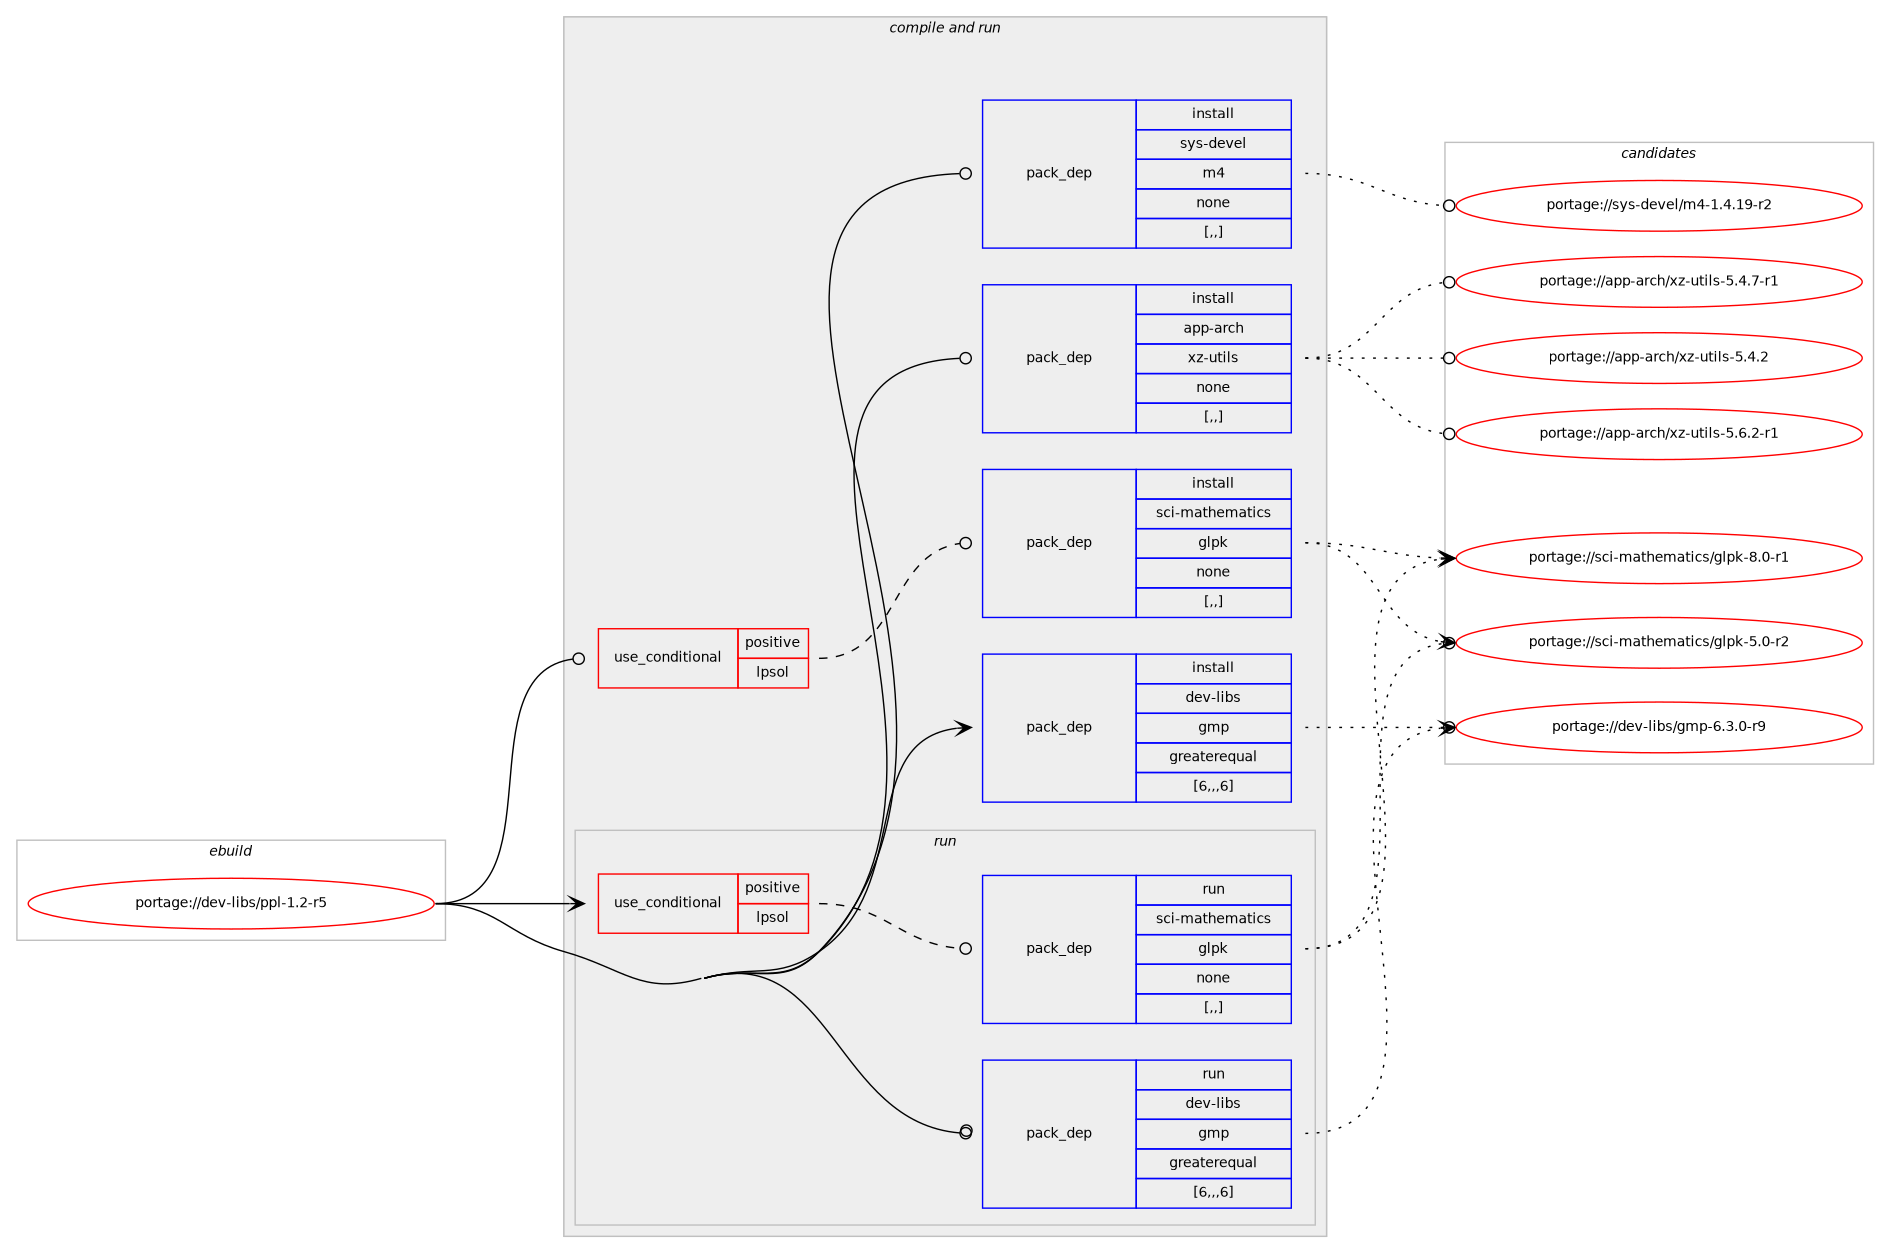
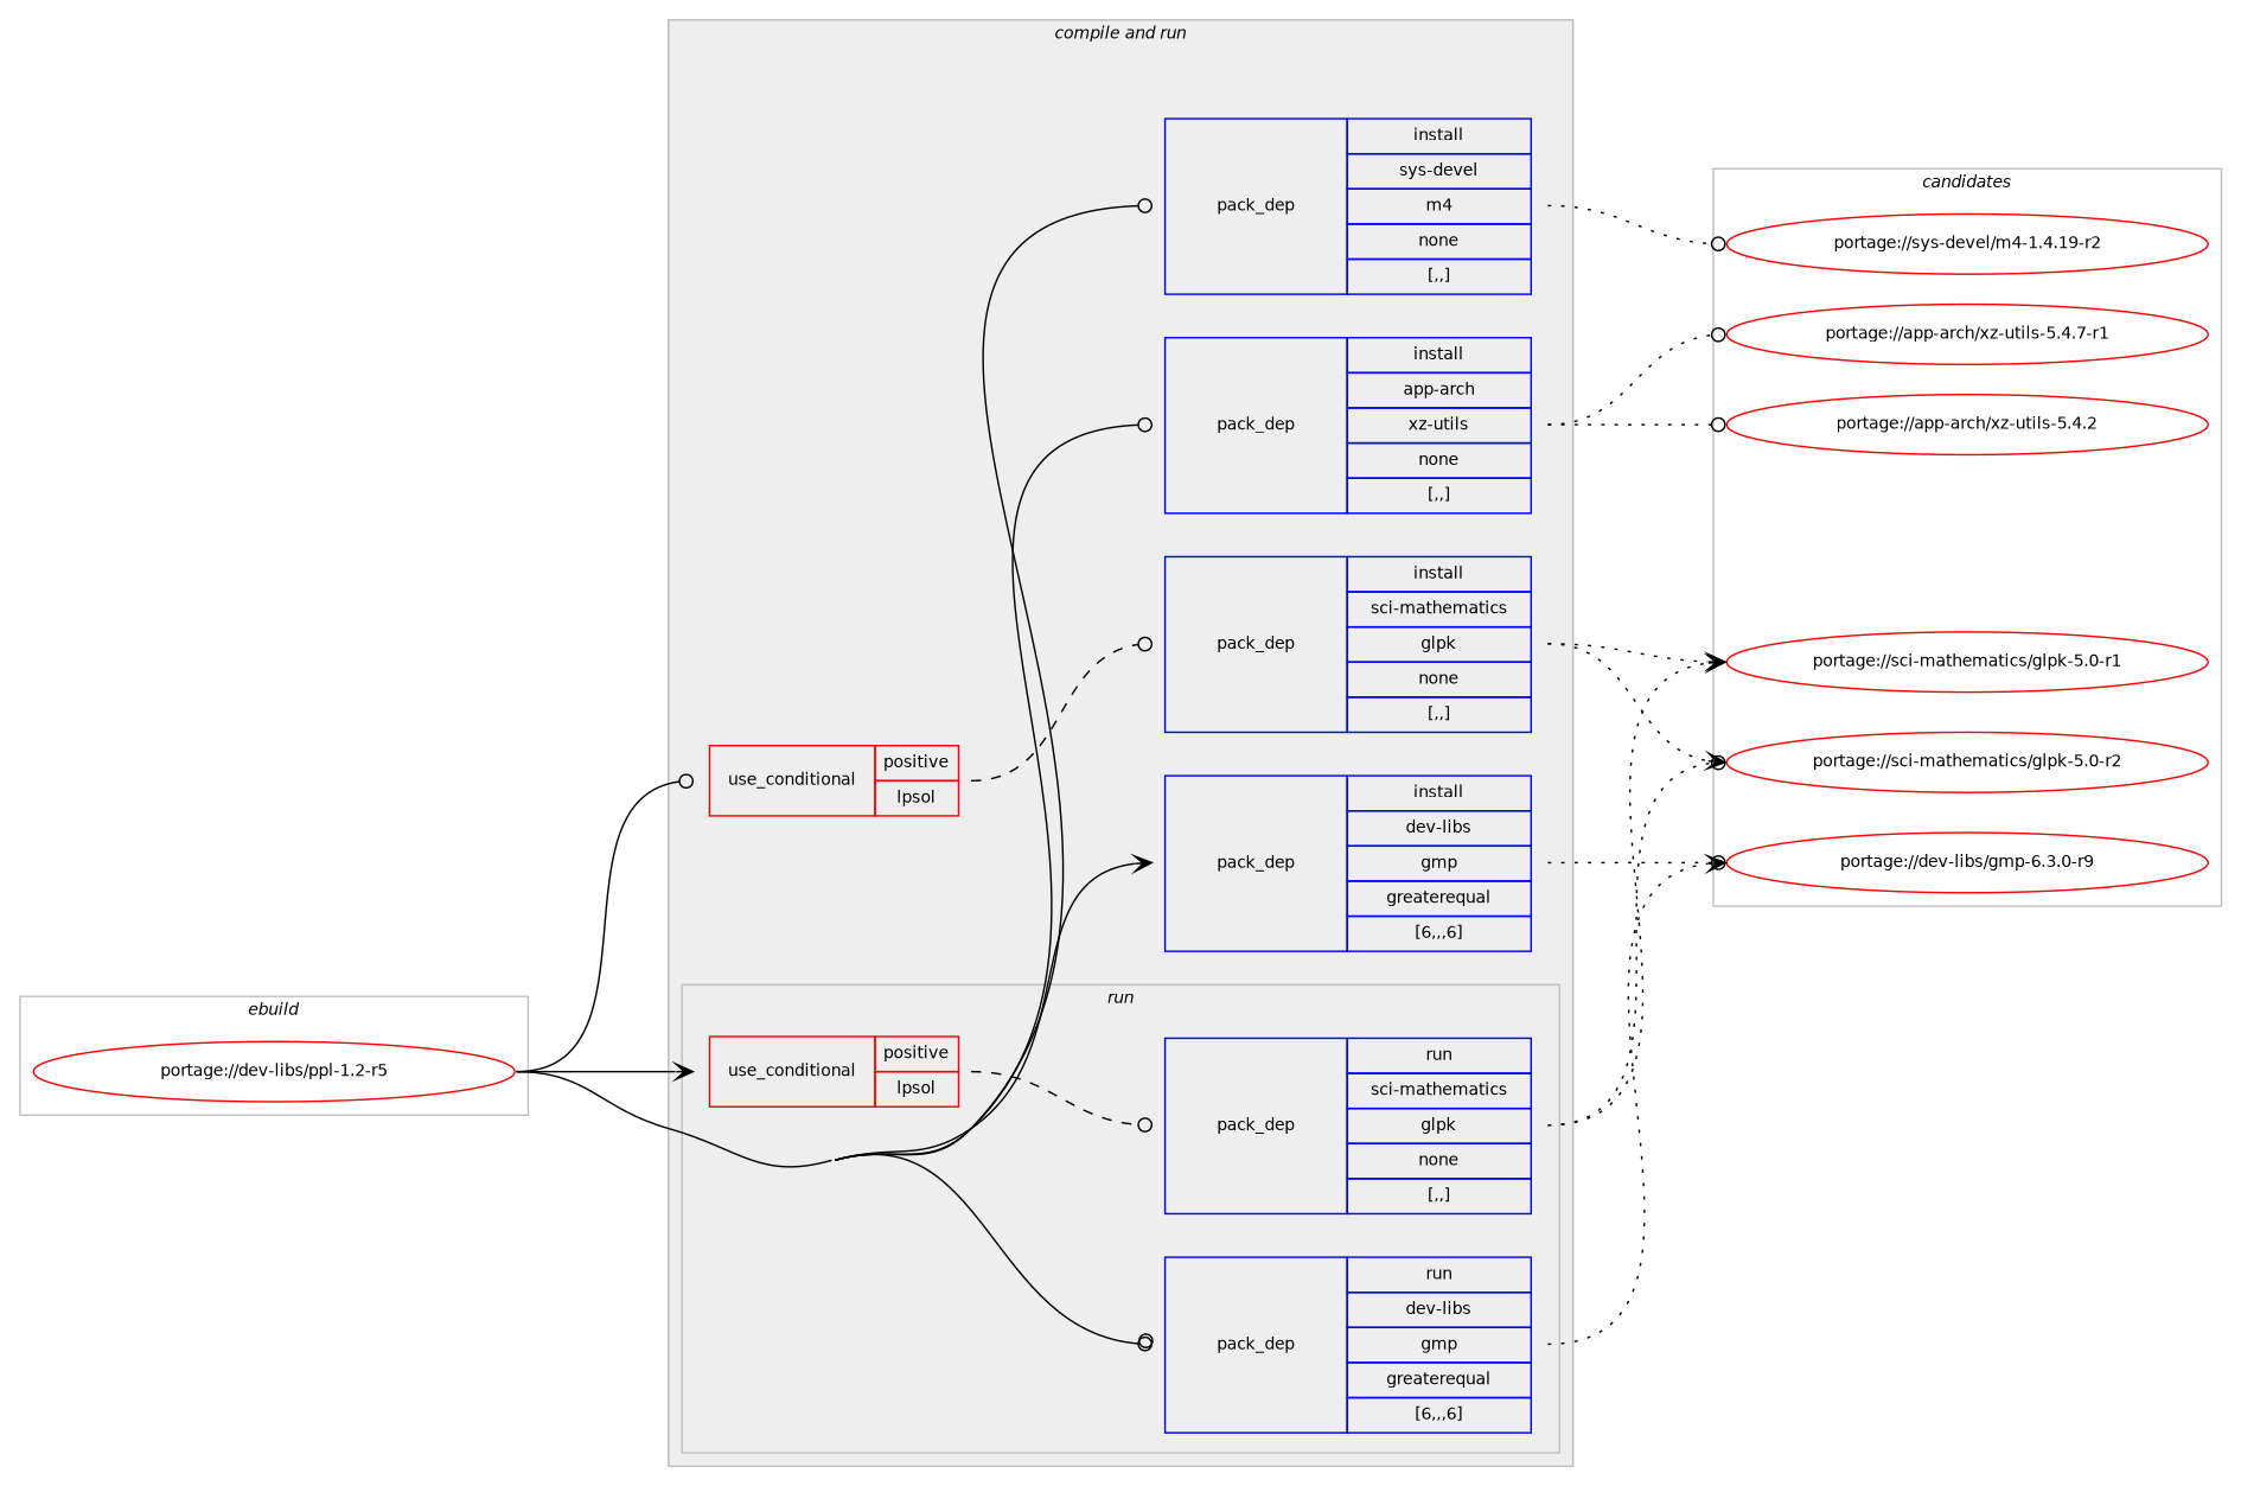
  digraph {
    compound=true
    concentrate=true
    fontname=Helvetica
    fontsize=10
    newrank=true
    rankdir=LR
    ranksep=1.5
    node [color=red fontname=Helvetica fontsize=10]
    edge [arrowhead=odot headport=w style=dotted tailport=e weight=100]
    n1 [label="portage://dev-libs/ppl-1.2-r5" width=4]
    n2 [color=blue label=<<TABLE BORDER="0" CELLBORDER="1" CELLSPACING="0" CELLPADDING="4" WIDTH="220"><TR><TD ROWSPAN="6" CELLPADDING="30">pack_dep</TD></TR><TR><TD WIDTH="110">install</TD></TR><TR><TD>sci-mathematics</TD></TR><TR><TD>glpk</TD></TR><TR><TD>none</TD></TR><TR><TD>[,,]</TD></TR></TABLE>> shape=none]
    n3 [label=<<TABLE BORDER="0" CELLBORDER="1" CELLSPACING="0" CELLPADDING="4"><TR><TD ROWSPAN="3" CELLPADDING="10">use_conditional</TD></TR><TR><TD>positive</TD></TR><TR><TD>lpsol</TD></TR></TABLE>> shape=none]
    n4 [color=blue label=<<TABLE BORDER="0" CELLBORDER="1" CELLSPACING="0" CELLPADDING="4" WIDTH="220"><TR><TD ROWSPAN="6" CELLPADDING="30">pack_dep</TD></TR><TR><TD WIDTH="110">install</TD></TR><TR><TD>app-arch</TD></TR><TR><TD>xz-utils</TD></TR><TR><TD>none</TD></TR><TR><TD>[,,]</TD></TR></TABLE>> shape=none]
    n5 [color=blue label=<<TABLE BORDER="0" CELLBORDER="1" CELLSPACING="0" CELLPADDING="4" WIDTH="220"><TR><TD ROWSPAN="6" CELLPADDING="30">pack_dep</TD></TR><TR><TD WIDTH="110">install</TD></TR><TR><TD>dev-libs</TD></TR><TR><TD>gmp</TD></TR><TR><TD>greaterequal</TD></TR><TR><TD>[6,,,6]</TD></TR></TABLE>> shape=none]
    n6 [color=blue label=<<TABLE BORDER="0" CELLBORDER="1" CELLSPACING="0" CELLPADDING="4" WIDTH="220"><TR><TD ROWSPAN="6" CELLPADDING="30">pack_dep</TD></TR><TR><TD WIDTH="110">install</TD></TR><TR><TD>sys-devel</TD></TR><TR><TD>m4</TD></TR><TR><TD>none</TD></TR><TR><TD>[,,]</TD></TR></TABLE>> shape=none]
    n7 [color=blue label=<<TABLE BORDER="0" CELLBORDER="1" CELLSPACING="0" CELLPADDING="4" WIDTH="220"><TR><TD ROWSPAN="6" CELLPADDING="30">pack_dep</TD></TR><TR><TD WIDTH="110">run</TD></TR><TR><TD>sci-mathematics</TD></TR><TR><TD>glpk</TD></TR><TR><TD>none</TD></TR><TR><TD>[,,]</TD></TR></TABLE>> shape=none]
    n8 [label=<<TABLE BORDER="0" CELLBORDER="1" CELLSPACING="0" CELLPADDING="4"><TR><TD ROWSPAN="3" CELLPADDING="10">use_conditional</TD></TR><TR><TD>positive</TD></TR><TR><TD>lpsol</TD></TR></TABLE>> shape=none]
    n9 [color=blue label=<<TABLE BORDER="0" CELLBORDER="1" CELLSPACING="0" CELLPADDING="4" WIDTH="220"><TR><TD ROWSPAN="6" CELLPADDING="30">pack_dep</TD></TR><TR><TD WIDTH="110">run</TD></TR><TR><TD>dev-libs</TD></TR><TR><TD>gmp</TD></TR><TR><TD>greaterequal</TD></TR><TR><TD>[6,,,6]</TD></TR></TABLE>> shape=none]
    n10 [label="portage://sci-mathematics/glpk-5.0-r2" width=4]
-   n11 [label="portage://sci-mathematics/glpk-8.0-r1" width=4]
-   n12 [label="portage://app-arch/xz-utils-5.6.2-r1" width=4]
+   n11 [label="portage://sci-mathematics/glpk-5.0-r1" width=4]
    n13 [label="portage://app-arch/xz-utils-5.4.7-r1" width=4]
    n14 [label="portage://app-arch/xz-utils-5.4.2" width=4]
    n15 [label="portage://dev-libs/gmp-6.3.0-r9" width=4]
    n16 [label="portage://sys-devel/m4-1.4.19-r2" width=4]
    subgraph cluster_1 {
      color=gray
      label=<<i>ebuild</i>>
      n1
    }
    subgraph cluster_2 {
      color=gray
      label=<<i>dependencies</i>>
      subgraph cluster_3 {
        color=gray
        fillcolor="#eeeeee"
        label=<<i>compile</i>>
        style=filled
        subgraph sub_4 {
          color=gray
          fillcolor="#eeeeee"
          label=<<i>compile</i>>
          style=filled
          n3
          subgraph sub_5 {
            color=gray
            fillcolor="#eeeeee"
            label=<<i>compile</i>>
            style=filled
            n2
          }
        }
        subgraph sub_6 {
          color=gray
          fillcolor="#eeeeee"
          label=<<i>compile</i>>
          style=filled
          n4
        }
        subgraph sub_7 {
          color=gray
          fillcolor="#eeeeee"
          label=<<i>compile</i>>
          style=filled
          n5
        }
        subgraph sub_8 {
          color=gray
          fillcolor="#eeeeee"
          label=<<i>compile</i>>
          style=filled
          n6
        }
      }
      subgraph cluster_9 {
        color=gray
        fillcolor="#eeeeee"
        label=<<i>compile and run</i>>
        style=filled
      }
      subgraph cluster_10 {
        color=gray
        fillcolor="#eeeeee"
        label=<<i>run</i>>
        style=filled
        subgraph sub_11 {
          color=gray
          fillcolor="#eeeeee"
          label=<<i>run</i>>
          style=filled
          n8
          subgraph sub_12 {
            color=gray
            fillcolor="#eeeeee"
            label=<<i>run</i>>
            style=filled
            n7
          }
        }
        subgraph sub_13 {
          color=gray
          fillcolor="#eeeeee"
          label=<<i>run</i>>
          style=filled
          n9
        }
      }
    }
    subgraph cluster_14 {
      color=gray
      label=<<i>candidates</i>>
      rank=same
      subgraph sub_15 {
        color=black
        label=<<i>candidates</i>>
        nodesep=1
        rank=same
        n10
        n11
      }
      subgraph sub_16 {
        color=black
        label=<<i>candidates</i>>
        nodesep=1
        rank=same
-       n12
        n13
        n14
      }
      subgraph sub_17 {
        color=black
        label=<<i>candidates</i>>
        nodesep=1
        rank=same
        n15
      }
      subgraph sub_18 {
        color=black
        label=<<i>candidates</i>>
        nodesep=1
        rank=same
        n16
      }
      subgraph sub_19 {
        color=black
        label=<<i>candidates</i>>
        nodesep=1
        rank=same
        n10
        n11
      }
      subgraph sub_20 {
        color=black
        label=<<i>candidates</i>>
        nodesep=1
        rank=same
        n15
      }
    }
    n1 -> n3 [style=solid weight=20]
    n1 -> n4 [style=solid weight=20]
    n1 -> n5 [arrowhead=vee style=solid weight=20]
    n1 -> n6 [style=solid weight=20]
    n1 -> n8 [arrowhead=vee style=solid weight=20]
    n1 -> n9 [style=solid weight=20]
    n2 -> n10 [arrowhead=vee]
    n2 -> n11 [arrowhead=vee]
    n3 -> n2 [style=dashed weight=20]
-   n4 -> n12
    n4 -> n13
    n4 -> n14
    n5 -> n15
    n6 -> n16
    n7 -> n10
    n7 -> n11 [arrowhead=vee]
    n8 -> n7 [style=dashed weight=20]
    n9 -> n15 [arrowhead=vee]
  }
